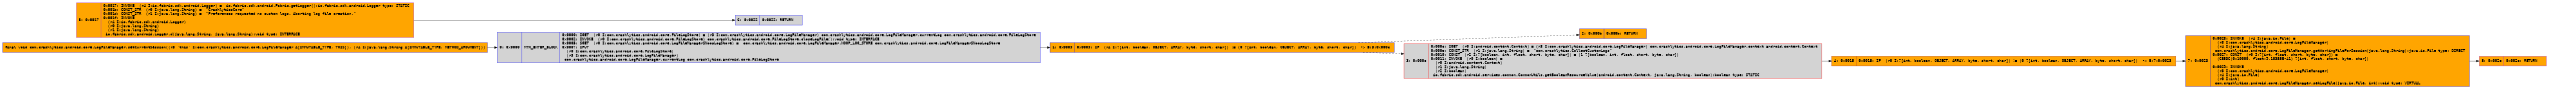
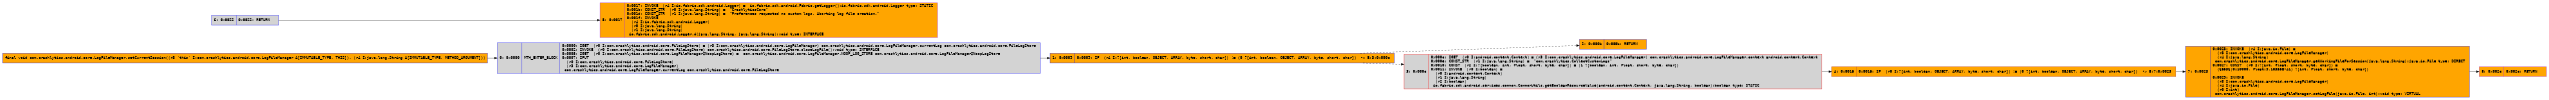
  digraph {
    fontname="DejaVu Sans Mono"
    rankdir=LR
    node [color=blue fillcolor=orange fontname="DejaVu Sans Mono" shape=record style=filled]
    edge [fontname="DejaVu Sans Mono"]
    n1 [fillcolor=lightgrey label="{0\:\ 0x0000|MTH_ENTER_BLOCK\l|0x0000: IGET  (r0 I:com.crashlytics.android.core.FileLogStore) = (r3 I:com.crashlytics.android.core.LogFileManager) com.crashlytics.android.core.LogFileManager.currentLog com.crashlytics.android.core.FileLogStore \l0x0002: INVOKE  (r0 I:com.crashlytics.android.core.FileLogStore) com.crashlytics.android.core.FileLogStore.closeLogFile():void type: INTERFACE \l0x0005: SGET  (r0 I:com.crashlytics.android.core.LogFileManager$NoopLogStore) =  com.crashlytics.android.core.LogFileManager.NOOP_LOG_STORE com.crashlytics.android.core.LogFileManager$NoopLogStore \l0x0007: IPUT  \l  (r0 I:com.crashlytics.android.core.FileLogStore)\l  (r3 I:com.crashlytics.android.core.LogFileManager)\l com.crashlytics.android.core.LogFileManager.currentLog com.crashlytics.android.core.FileLogStore \l}"]
    n2 [label="{1\:\ 0x0009|0x0009: IF  (r4 I:?[int, boolean, OBJECT, ARRAY, byte, short, char]) != (0 ?[int, boolean, OBJECT, ARRAY, byte, short, char])  \-\> B:3:0x000c \l}"]
    n3 [label="{2\:\ 0x000b|0x000b: RETURN   \l}"]
    n4 [color=red fillcolor=lightgrey label="{3\:\ 0x000c|0x000c: IGET  (r0 I:android.content.Context) = (r3 I:com.crashlytics.android.core.LogFileManager) com.crashlytics.android.core.LogFileManager.context android.content.Context \l0x000e: CONST_STR  (r1 I:java.lang.String) =  \"com.crashlytics.CollectCustomLogs\" \l0x0010: CONST  (r2 I:?[boolean, int, float, short, byte, char]) = (1 ?[boolean, int, float, short, byte, char]) \l0x0011: INVOKE  (r0 I:boolean) = \l  (r0 I:android.content.Context)\l  (r1 I:java.lang.String)\l  (r2 I:boolean)\l io.fabric.sdk.android.services.common.CommonUtils.getBooleanResourceValue(android.content.Context, java.lang.String, boolean):boolean type: STATIC \l}"]
    n5 [color=brown label="{4\:\ 0x0015|0x0015: IF  (r0 I:?[int, boolean, OBJECT, ARRAY, byte, short, char]) != (0 ?[int, boolean, OBJECT, ARRAY, byte, short, char])  \-\> B:7:0x0023 \l}"]
    n6 [label="{7\:\ 0x0023|0x0023: INVOKE  (r4 I:java.io.File) = \l  (r3 I:com.crashlytics.android.core.LogFileManager)\l  (r4 I:java.lang.String)\l com.crashlytics.android.core.LogFileManager.getWorkingFileForSession(java.lang.String):java.io.File type: DIRECT \l0x0027: CONST  (r0 I:?[int, float, short, byte, char]) = \l  (65536(0x10000, float:9.18355E\-41) ?[int, float, short, byte, char])\l \l0x0029: INVOKE  \l  (r3 I:com.crashlytics.android.core.LogFileManager)\l  (r4 I:java.io.File)\l  (r0 I:int)\l com.crashlytics.android.core.LogFileManager.setLogFile(java.io.File, int):void type: VIRTUAL \l}"]
    n7 [color=purple label="{5\:\ 0x0017|0x0017: INVOKE  (r4 I:io.fabric.sdk.android.Logger) =  io.fabric.sdk.android.Fabric.getLogger():io.fabric.sdk.android.Logger type: STATIC \l0x001b: CONST_STR  (r0 I:java.lang.String) =  \"CrashlyticsCore\" \l0x001d: CONST_STR  (r1 I:java.lang.String) =  \"Preferences requested no custom logs. Aborting log file creation.\" \l0x001f: INVOKE  \l  (r4 I:io.fabric.sdk.android.Logger)\l  (r0 I:java.lang.String)\l  (r1 I:java.lang.String)\l io.fabric.sdk.android.Logger.d(java.lang.String, java.lang.String):void type: INTERFACE \l}"]
    n8 [fillcolor=lightgrey label="{6\:\ 0x0022|0x0022: RETURN   \l}"]
    n9 [color=purple label="{8\:\ 0x002c|0x002c: RETURN   \l}"]
    n10 [label="{final void com.crashlytics.android.core.LogFileManager.setCurrentSession((r3 'this' I:com.crashlytics.android.core.LogFileManager A[IMMUTABLE_TYPE, THIS]), (r4 I:java.lang.String A[IMMUTABLE_TYPE, METHOD_ARGUMENT])) }"]
    n1 -> n2
    n2 -> n3 [style=dashed]
    n2 -> n4 [style=dashed]
    n4 -> n5
    n5 -> n6
    n6 -> n9
-   n7 -> n8
+   n8 -> n7
    n10 -> n1
  }
